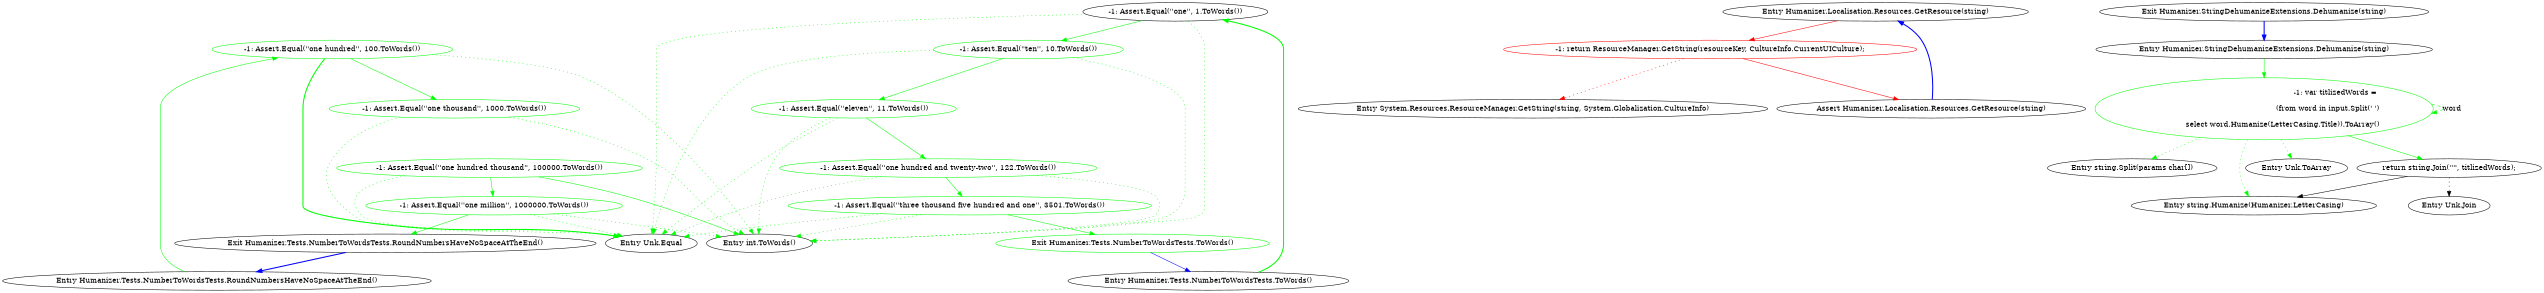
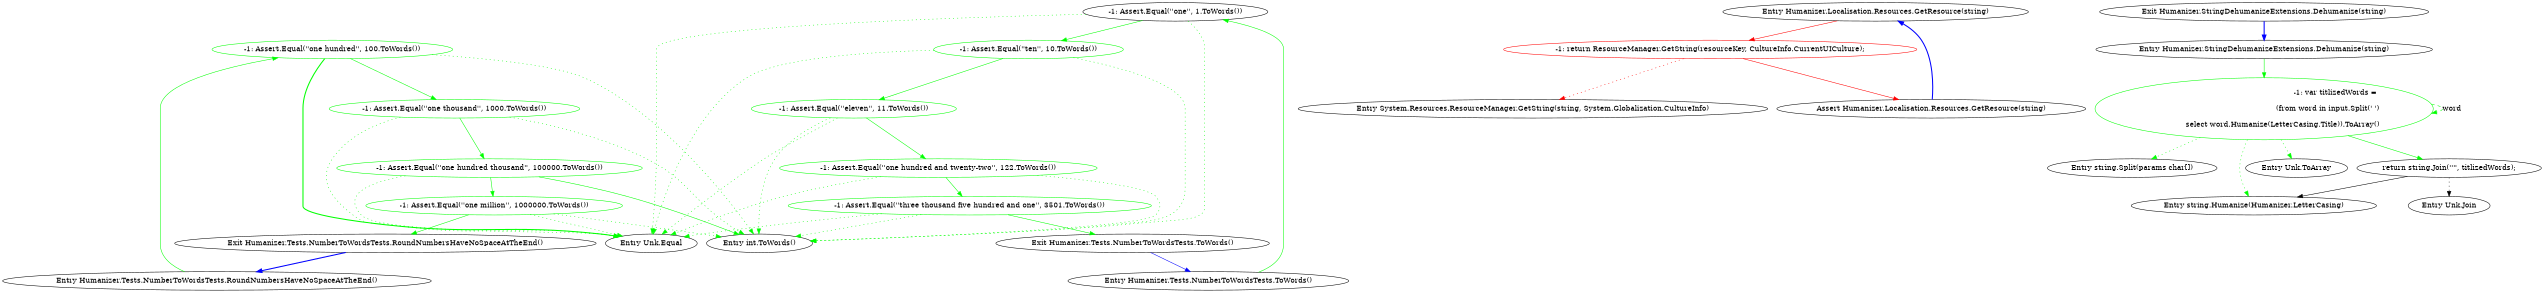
  digraph {
    node [cluster="Humanizer.Tests.NumberToWordsTests.ToWords()" file="NumberToWordsTests.cs"]
    edge [color=green style=dotted]
    n1 [cluster="Unk.Equal" label="Entry Unk.Equal"]
    n2 [cluster="int.ToWords()" label="Entry int.ToWords()" span="16-16"]
    n3 [cluster="Humanizer.Tests.NumberToWordsTests.RoundNumbersHaveNoSpaceAtTheEnd()" label="Entry Humanizer.Tests.NumberToWordsTests.RoundNumbersHaveNoSpaceAtTheEnd()" span="17-17"]
    n4 [cluster="Humanizer.Tests.NumberToWordsTests.RoundNumbersHaveNoSpaceAtTheEnd()" color=green community=0 label="-1: Assert.Equal(''one hundred'', 100.ToWords())" span="19-19"]
    n5 [cluster="Humanizer.Tests.NumberToWordsTests.RoundNumbersHaveNoSpaceAtTheEnd()" color=green community=0 label="-1: Assert.Equal(''one thousand'', 1000.ToWords())" span="20-20"]
    n6 [cluster="Humanizer.Tests.NumberToWordsTests.RoundNumbersHaveNoSpaceAtTheEnd()" color=green community=0 label="-1: Assert.Equal(''one hundred thousand'', 100000.ToWords())" span="21-21"]
    n7 [cluster="Humanizer.Tests.NumberToWordsTests.RoundNumbersHaveNoSpaceAtTheEnd()" color=green community=0 label="-1: Assert.Equal(''one million'', 1000000.ToWords())" span="22-22"]
    n8 [cluster="Humanizer.Tests.NumberToWordsTests.RoundNumbersHaveNoSpaceAtTheEnd()" label="Exit Humanizer.Tests.NumberToWordsTests.RoundNumbersHaveNoSpaceAtTheEnd()" span="17-17"]
    n9 [label="Entry Humanizer.Tests.NumberToWordsTests.ToWords()" span="7-7"]
    n10 [color=black community=0 label="-1: Assert.Equal(''one'', 1.ToWords())" span="9-9"]
    n11 [color=green community=0 label="-1: Assert.Equal(''ten'', 10.ToWords())" span="10-10"]
    n12 [color=green community=0 label="-1: Assert.Equal(''eleven'', 11.ToWords())" span="11-11"]
    n13 [color=green community=0 label="-1: Assert.Equal(''one hundred and twenty-two'', 122.ToWords())" span="12-12"]
    n14 [color=green community=0 label="-1: Assert.Equal(''three thousand five hundred and one'', 3501.ToWords())" span="13-13"]
-   n15 [label="Exit Humanizer.Tests.NumberToWordsTests.ToWords()" span="7-7" color=green]
+   n15 [label="Exit Humanizer.Tests.NumberToWordsTests.ToWords()" span="7-7"]
    n16 [cluster="Humanizer.Localisation.Resources.GetResource(string)" file="Resources.cs" label="Entry Humanizer.Localisation.Resources.GetResource(string)" span="27-27"]
    n17 [cluster="Humanizer.Localisation.Resources.GetResource(string)" color=red community=0 file="Resources.cs" label="-1: return ResourceManager.GetString(resourceKey, CultureInfo.CurrentUICulture);" span="29-29"]
    n18 [cluster="Humanizer.Localisation.Resources.GetResource(string)" file="Resources.cs" label="Assert Humanizer.Localisation.Resources.GetResource(string)" span="27-27"]
    n19 [cluster="System.Resources.ResourceManager.GetString(string, System.Globalization.CultureInfo)" file="Resources.cs" label="Entry System.Resources.ResourceManager.GetString(string, System.Globalization.CultureInfo)" span="0-0"]
    n20 [cluster="string.Split(params char[])" file="StringDehumanizeExtensions.cs" label="Entry string.Split(params char[])" span="0-0"]
    n21 [cluster="string.Humanize(Humanizer.LetterCasing)" file="StringDehumanizeExtensions.cs" label="Entry string.Humanize(Humanizer.LetterCasing)" span="62-62"]
    n22 [cluster="Unk.Join" file="StringDehumanizeExtensions.cs" label="Entry Unk.Join"]
    n23 [cluster="Unk.ToArray" file="StringDehumanizeExtensions.cs" label="Entry Unk.ToArray"]
    n24 [cluster="Humanizer.StringDehumanizeExtensions.Dehumanize(string)" file="StringDehumanizeExtensions.cs" label="Entry Humanizer.StringDehumanizeExtensions.Dehumanize(string)" span="11-11"]
    n25 [cluster="Humanizer.StringDehumanizeExtensions.Dehumanize(string)" color=green community=0 file="StringDehumanizeExtensions.cs" label="-1: var titlizedWords = \r\n                (from word in input.Split(' ')\r\n                select word.Humanize(LetterCasing.Title)).ToArray()" span="13-15"]
    n26 [cluster="Humanizer.StringDehumanizeExtensions.Dehumanize(string)" file="StringDehumanizeExtensions.cs" label="return string.Join('''', titlizedWords);" span="17-17"]
    n27 [cluster="Humanizer.StringDehumanizeExtensions.Dehumanize(string)" file="StringDehumanizeExtensions.cs" label="Exit Humanizer.StringDehumanizeExtensions.Dehumanize(string)" span="11-11"]
    n3 -> n4 [style=solid]
    n4 -> n1 [style=bold]
    n4 -> n2
    n4 -> n5 [style=solid]
    n5 -> n1
    n5 -> n2
+   n5 -> n6 [style=solid]
    n6 -> n1
    n6 -> n2 [style=solid]
    n6 -> n7 [style=solid]
    n7 -> n1
    n7 -> n2
    n7 -> n8 [style=solid]
    n8 -> n3 [color=blue style=bold]
-   n9 -> n10 [style=bold]
+   n9 -> n10 [style=solid]
    n10 -> n1
    n10 -> n2
    n10 -> n11 [style=solid]
    n11 -> n1
    n11 -> n2
    n11 -> n12 [style=solid]
    n12 -> n1
    n12 -> n2
    n12 -> n13 [style=solid]
    n13 -> n1
    n13 -> n2
    n13 -> n14 [style=solid]
    n14 -> n1
    n14 -> n2
    n14 -> n15 [style=solid]
    n15 -> n9 [color=blue style=solid]
    n16 -> n17 [color=red style=solid]
    n17 -> n18 [color=red style=solid]
    n17 -> n19 [color=red]
    n18 -> n16 [color=blue style=bold]
    n24 -> n25 [style=solid]
    n25 -> n20
    n25 -> n21
    n25 -> n23
    n25 -> n25 [label=word style=dashed]
    n25 -> n26 [style=solid]
    n26 -> n21 [style=solid color=""]
    n26 -> n22 [color=""]
    n27 -> n24 [color=blue style=bold]
  }
